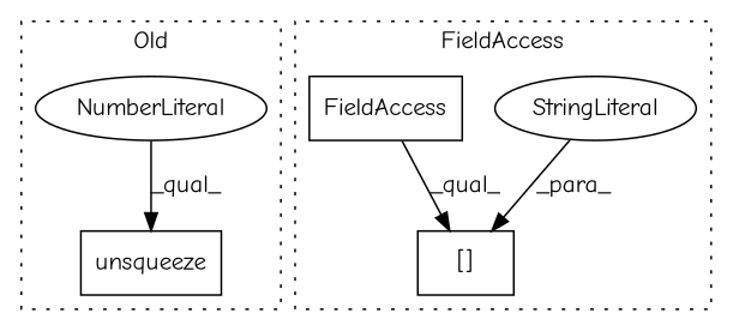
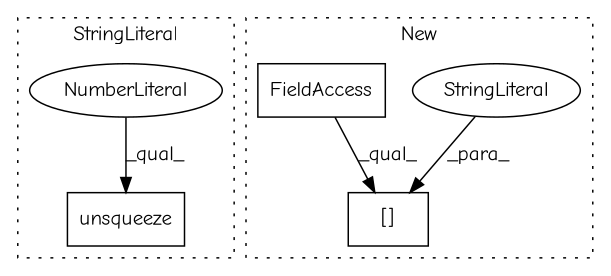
  digraph {
    fontname="Comic Neue"
    node [fontname="Comic Neue" shape=box]
    edge [fontname="Comic Neue"]
    n1 [a=32 l="10,1" label=unsqueeze s="3799,3810"]
    n2 [a=34 l=1 label=NumberLiteral s=3809 shape=ellipse]
    n3 [a=2 l="11,1" label="[]" s="3362,3381"]
    n4 [a=45 l=8 label=StringLiteral s=3373 shape=ellipse]
    n5 [a=22 l=10 label=FieldAccess s=3362]
    subgraph cluster_1 {
-     label=Old
+     label=StringLiteral
      style=dotted
      n1
      n2
    }
    subgraph cluster_2 {
-     label=FieldAccess
+     label=New
      style=dotted
      n3
      n4
      n5
    }
    n2 -> n1 [label=_qual_]
    n4 -> n3 [label=_para_]
    n5 -> n3 [label=_qual_]
  }
